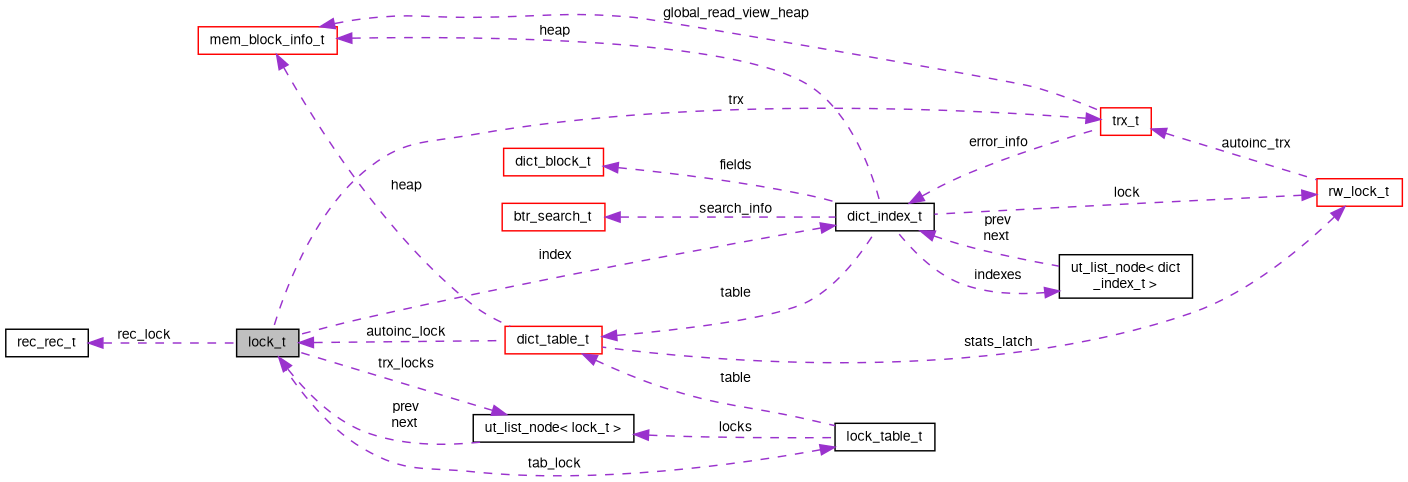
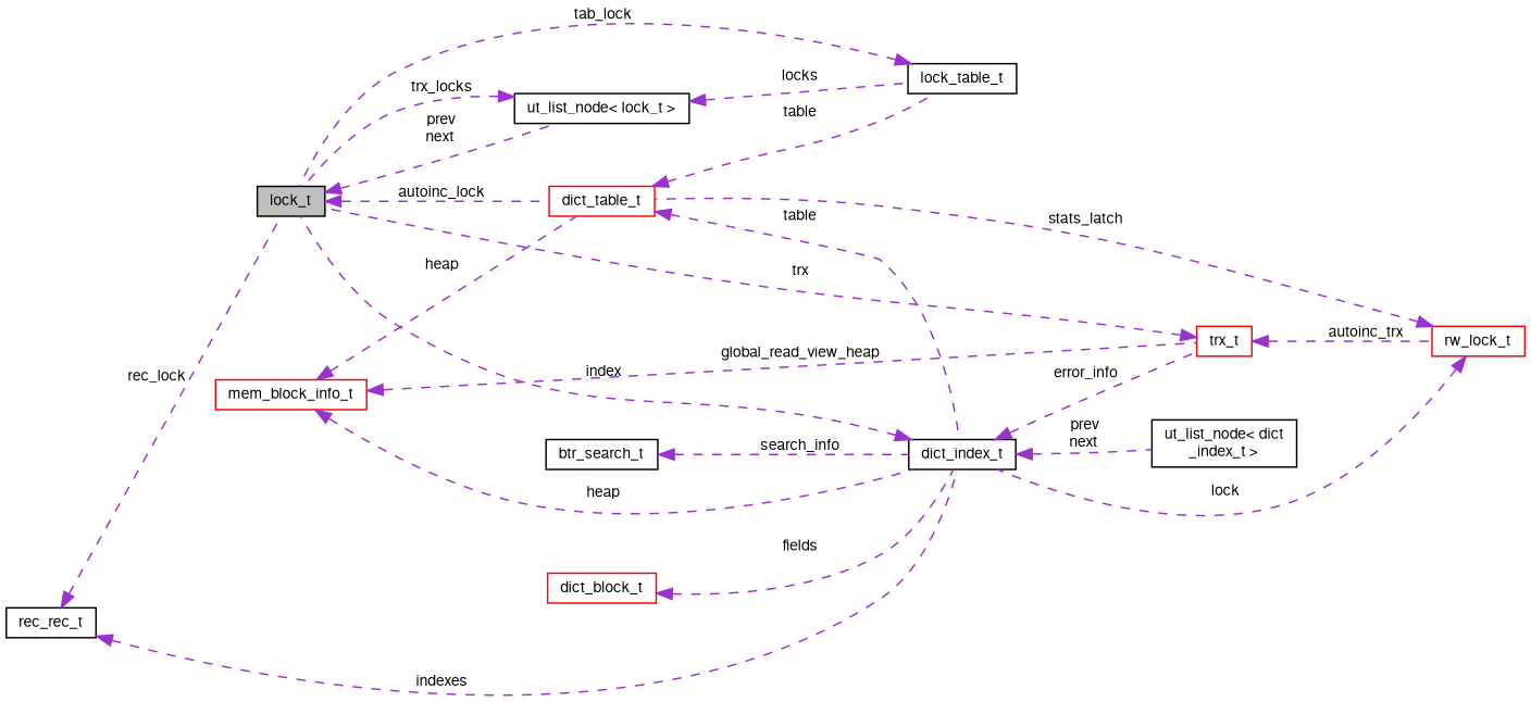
  digraph {
    rankdir=LR
    node [color=black fontname=FreeSans fontsize=10 shape=record]
    edge [color=darkorchid3 dir=back fontname=FreeSans fontsize=10 labelfontname=FreeSans labelfontsize=10 style=dashed]
    n1 [fillcolor=grey75 fontcolor=black height=0.2 label=lock_t style=filled width=0.4]
    n2 [color=red height=0.2 label=dict_table_t width=0.4]
    n3 [height=0.2 label="ut_list_node\< lock_t \>" width=0.4]
    n4 [height=0.2 label=dict_index_t width=0.4]
    n5 [height=0.2 label=lock_table_t width=0.4]
    n6 [color=red height=0.2 label=trx_t width=0.4]
    n7 [height=0.2 label="ut_list_node\< dict\l_index_t \>" width=0.4]
    n8 [color=red height=0.2 label=rw_lock_t width=0.4]
    n9 [color=red height=0.2 label=mem_block_info_t width=0.4]
    n10 [color=red height=0.2 label=dict_block_t width=0.4]
-   n11 [color=red height=0.2 label=btr_search_t width=0.4]
+   n11 [height=0.2 label=btr_search_t width=0.4]
    n12 [height=0.2 label=rec_rec_t width=0.4]
    n1 -> n2 [label=" autoinc_lock"]
    n1 -> n3 [label=" prev\nnext"]
    n2 -> n4 [label=" table"]
    n2 -> n5 [label=" table"]
    n3 -> n1 [label=" trx_locks"]
    n3 -> n5 [label=" locks"]
    n4 -> n1 [label=" index"]
    n4 -> n6 [label=" error_info"]
    n4 -> n7 [label=" prev\nnext"]
    n5 -> n1 [label=" tab_lock"]
    n6 -> n1 [label=" trx"]
    n6 -> n8 [label=" autoinc_trx"]
-   n7 -> n4 [label=" indexes"]
+   n12 -> n4 [label=" indexes"]
    n8 -> n2 [label=" stats_latch"]
    n8 -> n4 [label=" lock"]
    n9 -> n2 [label=" heap"]
    n9 -> n4 [label=" heap"]
    n9 -> n6 [label=" global_read_view_heap"]
    n10 -> n4 [label=" fields"]
    n11 -> n4 [label=" search_info"]
    n12 -> n1 [label=" rec_lock"]
  }
